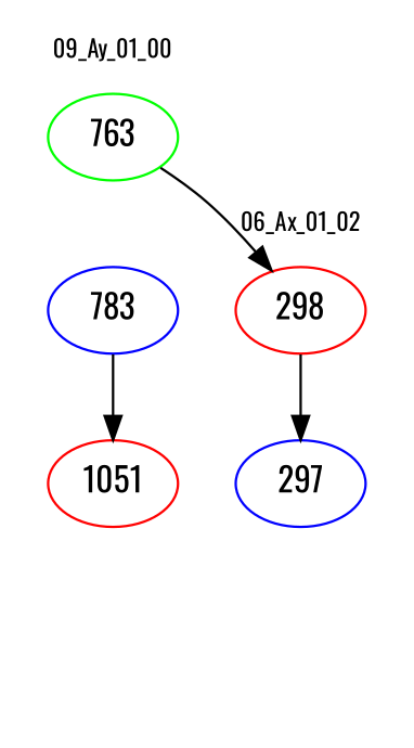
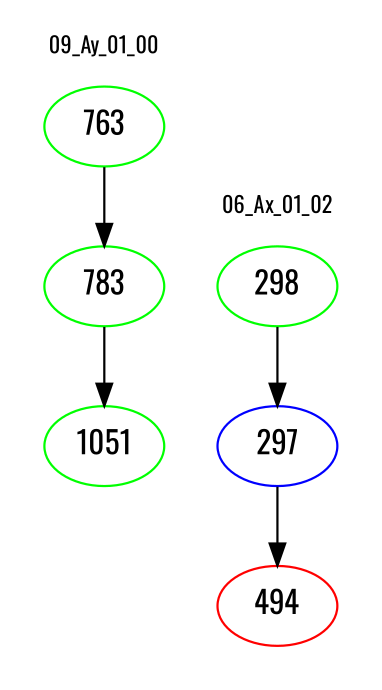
  digraph {
    fontname=Oswald
    node [color=green fontname=Oswald]
    edge [color=black fontname=Oswald]
-   n1 [color=red label=298]
+   n1 [label=298]
    n2 [color=blue label=297]
+   n3 [color=red label=494]
    n4 [label=763]
-   n5 [color=blue label=783]
-   n6 [color=red label=1051]
+   n5 [label=783]
+   n6 [label=1051]
    subgraph cluster_1 {
      color=white
      fontsize=10
      label="06_Ax_01_02"
      n1
      n2
+     n3
    }
    subgraph cluster_2 {
      color=white
      fontsize=10
      label="09_Ay_01_00"
      n4
      n5
      n6
    }
    n1 -> n2
-   n4 -> n1
+   n2 -> n3
+   n4 -> n5
    n5 -> n6
  }
